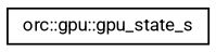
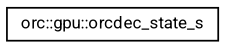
  digraph {
    rankdir=LR
    fontname=Roboto
-   n1 [color=black fillcolor=white fontname=Roboto fontsize=10 height=0.2 label="orc::gpu::gpu_state_s" shape=record style=filled width=0.4]
+   n1 [color=black fillcolor=white fontname=Roboto fontsize=10 height=0.2 label="orc::gpu::orcdec_state_s" shape=record style=filled width=0.4]
  }
